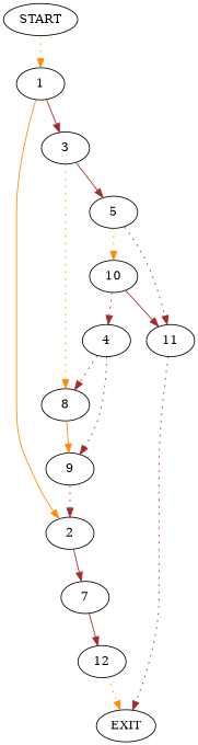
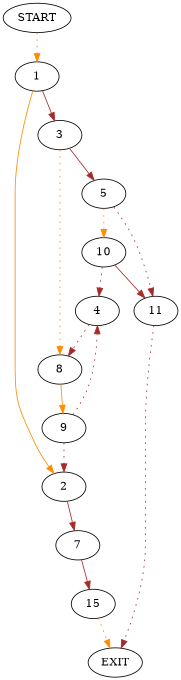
  digraph {
    edge [color=brown style=dotted]
    n1 [label=START]
    1
    2
    3
    n5 [label=EXIT]
    7
    5
    8
-   12
+   12 [label=15]
    4
    9
    10
    11
    n1 -> 1 [color=darkorange]
    1 -> 2 [color=darkorange style=solid]
    1 -> 3 [style=solid]
    2 -> 7 [style=solid]
    3 -> 5 [style=solid]
    3 -> 8 [color=darkorange]
    7 -> 12 [style=solid]
    5 -> 10 [color=darkorange]
    5 -> 11
    8 -> 9 [color=darkorange style=solid]
    12 -> n5 [color=darkorange]
    4 -> 8
-   4 -> 9
+   9 -> 4
    9 -> 2
    10 -> 4
    10 -> 11 [style=solid]
    11 -> n5
  }
